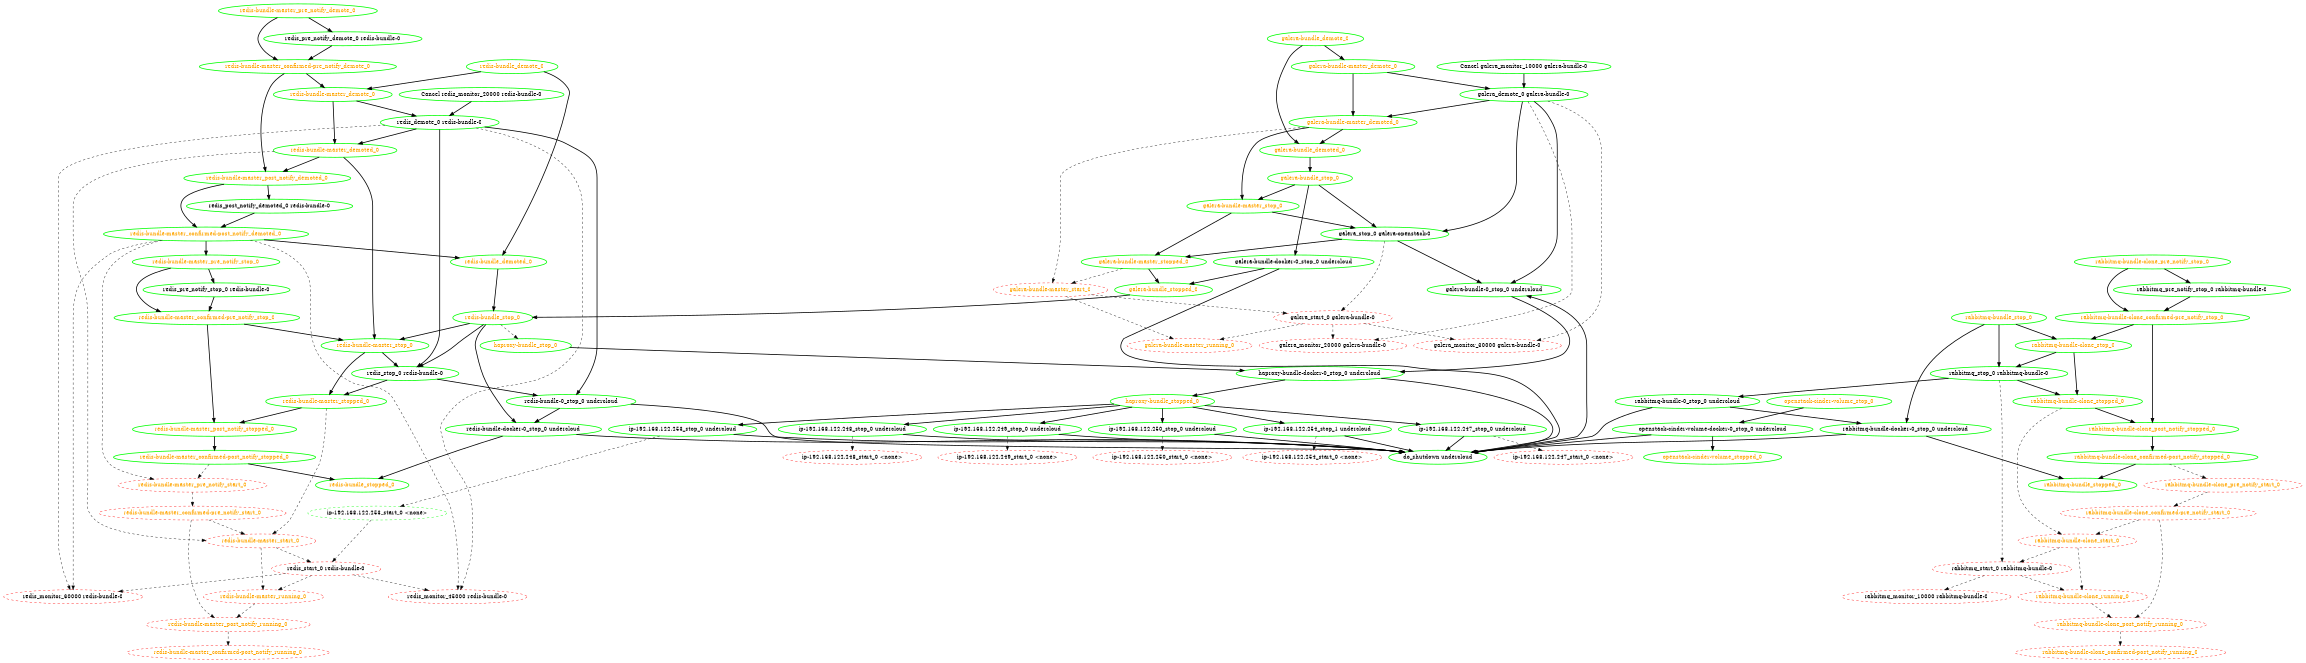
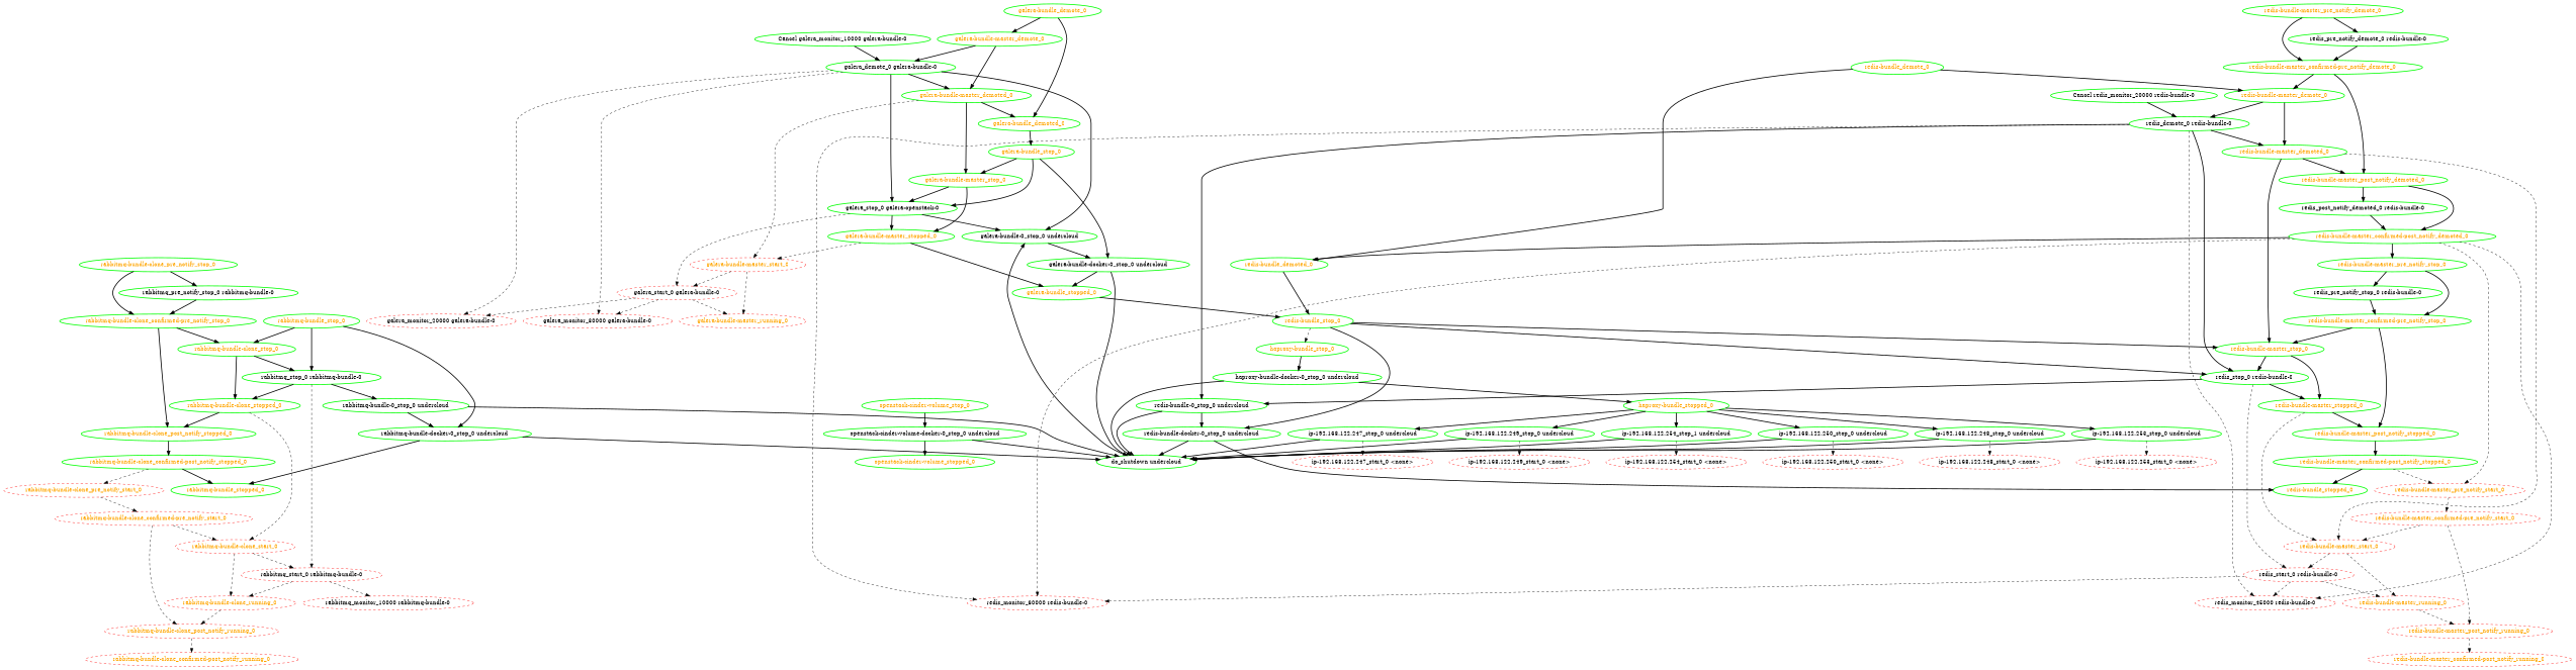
  digraph {
    node [color=green fontcolor=orange style=bold]
    edge [style=bold]
    "Cancel galera_monitor_10000 galera-bundle-0" [fontcolor=black]
    "galera_demote_0 galera-bundle-0" [fontcolor=black]
    "galera-bundle-0_stop_0 undercloud" [fontcolor=black]
    "galera-bundle-master_demoted_0"
    n5 [fontcolor=black label="galera_stop_0 galera-openstack-0"]
    "galera_monitor_20000 galera-bundle-0" [color=red fontcolor=black style=dashed]
    "galera_monitor_30000 galera-bundle-0" [color=red fontcolor=black style=dashed]
    "galera-bundle-docker-0_stop_0 undercloud" [fontcolor=black]
    "galera-bundle-master_start_0" [color=red style=dashed]
    "galera-bundle-master_stop_0"
    "galera-bundle_demoted_0"
    "galera_start_0 galera-bundle-0" [color=red fontcolor=black style=dashed]
    "galera-bundle-master_stopped_0"
    "Cancel redis_monitor_20000 redis-bundle-0" [fontcolor=black]
    "redis_demote_0 redis-bundle-0" [fontcolor=black]
    "redis-bundle-0_stop_0 undercloud" [fontcolor=black]
    "redis_monitor_45000 redis-bundle-0" [color=red fontcolor=black style=dashed]
    "redis_monitor_60000 redis-bundle-0" [color=red fontcolor=black style=dashed]
    "redis-bundle-master_demoted_0"
    "redis_stop_0 redis-bundle-0" [fontcolor=black]
    "do_shutdown undercloud" [fontcolor=black]
    "redis-bundle-docker-0_stop_0 undercloud" [fontcolor=black]
    "redis-bundle-master_stop_0"
    "redis-bundle-master_post_notify_demoted_0"
    "redis-bundle-master_start_0" [color=red style=dashed]
    "redis_start_0 redis-bundle-0" [color=red fontcolor=black style=dashed]
    "redis-bundle-master_stopped_0"
    "galera-bundle_stopped_0"
    "redis-bundle_stop_0"
    "haproxy-bundle_stop_0"
    "galera-bundle-master_demote_0"
    "galera-bundle-master_running_0" [color=red style=dashed]
    "galera-bundle_stop_0"
    "galera-bundle_demote_0"
    "haproxy-bundle-docker-0_stop_0 undercloud" [fontcolor=black]
    "redis-bundle_stopped_0"
    "haproxy-bundle_stopped_0"
    "ip-192.168.122.247_stop_0 undercloud" [fontcolor=black]
    "ip-192.168.122.248_stop_0 undercloud" [fontcolor=black]
    "ip-192.168.122.249_stop_0 undercloud" [fontcolor=black]
    "ip-192.168.122.250_stop_0 undercloud" [fontcolor=black]
    "ip-192.168.122.253_stop_0 undercloud" [fontcolor=black]
    n43 [fontcolor=black label="ip-192.168.122.254_stop_1 undercloud"]
    "ip-192.168.122.247_start_0 <none>" [color=red fontcolor=black style=dashed]
    "ip-192.168.122.248_start_0 <none>" [color=red fontcolor=black style=dashed]
    "ip-192.168.122.249_start_0 <none>" [color=red fontcolor=black style=dashed]
    "ip-192.168.122.250_start_0 <none>" [color=red fontcolor=black style=dashed]
-   "ip-192.168.122.253_start_0 <none>" [fontcolor=black style=dashed]
+   "ip-192.168.122.253_start_0 <none>" [color=red fontcolor=black style=dashed]
    "ip-192.168.122.254_start_0 <none>" [color=red fontcolor=black style=dashed]
    "openstack-cinder-volume-docker-0_stop_0 undercloud" [fontcolor=black]
    "openstack-cinder-volume_stopped_0"
    "openstack-cinder-volume_stop_0"
    "rabbitmq-bundle-0_stop_0 undercloud" [fontcolor=black]
    "rabbitmq-bundle-docker-0_stop_0 undercloud" [fontcolor=black]
    "rabbitmq-bundle_stopped_0"
    "rabbitmq-bundle-clone_confirmed-post_notify_running_0" [color=red style=dashed]
    "rabbitmq-bundle-clone_confirmed-post_notify_stopped_0"
    "rabbitmq-bundle-clone_pre_notify_start_0" [color=red style=dashed]
    "rabbitmq-bundle-clone_confirmed-pre_notify_start_0" [color=red style=dashed]
    "rabbitmq-bundle-clone_post_notify_running_0" [color=red style=dashed]
    "rabbitmq-bundle-clone_start_0" [color=red style=dashed]
    "rabbitmq-bundle-clone_running_0" [color=red style=dashed]
    "rabbitmq_start_0 rabbitmq-bundle-0" [color=red fontcolor=black style=dashed]
    "rabbitmq_monitor_10000 rabbitmq-bundle-0" [color=red fontcolor=black style=dashed]
    "rabbitmq-bundle-clone_confirmed-pre_notify_stop_0"
    "rabbitmq-bundle-clone_post_notify_stopped_0"
    "rabbitmq-bundle-clone_stop_0"
    "rabbitmq-bundle-clone_stopped_0"
    "rabbitmq_stop_0 rabbitmq-bundle-0" [fontcolor=black]
    "rabbitmq-bundle-clone_pre_notify_stop_0"
    "rabbitmq_pre_notify_stop_0 rabbitmq-bundle-0" [fontcolor=black]
    "rabbitmq-bundle_stop_0"
    "redis-bundle-master_confirmed-post_notify_demoted_0"
    "redis-bundle-master_pre_notify_start_0" [color=red style=dashed]
    "redis-bundle-master_pre_notify_stop_0"
    "redis-bundle_demoted_0"
    "redis-bundle-master_confirmed-pre_notify_start_0" [color=red style=dashed]
    "redis-bundle-master_confirmed-pre_notify_stop_0"
    "redis_pre_notify_stop_0 redis-bundle-0" [fontcolor=black]
    "redis-bundle-master_post_notify_running_0" [color=red style=dashed]
    "redis-bundle-master_post_notify_stopped_0"
    "redis-bundle-master_confirmed-post_notify_running_0" [color=red style=dashed]
    "redis-bundle-master_confirmed-post_notify_stopped_0"
    "redis-bundle-master_confirmed-pre_notify_demote_0"
    "redis-bundle-master_demote_0"
    "redis_post_notify_demoted_0 redis-bundle-0" [fontcolor=black]
    "redis-bundle-master_running_0" [color=red style=dashed]
    "redis-bundle-master_pre_notify_demote_0"
    "redis_pre_notify_demote_0 redis-bundle-0" [fontcolor=black]
    "redis-bundle_demote_0"
    "Cancel galera_monitor_10000 galera-bundle-0" -> "galera_demote_0 galera-bundle-0"
    "galera_demote_0 galera-bundle-0" -> "galera-bundle-0_stop_0 undercloud"
    "galera_demote_0 galera-bundle-0" -> "galera-bundle-master_demoted_0"
    "galera_demote_0 galera-bundle-0" -> n5
    "galera_demote_0 galera-bundle-0" -> "galera_monitor_20000 galera-bundle-0" [style=dashed]
    "galera_demote_0 galera-bundle-0" -> "galera_monitor_30000 galera-bundle-0" [style=dashed]
-   "galera-bundle-0_stop_0 undercloud" -> "haproxy-bundle-docker-0_stop_0 undercloud"
+   "galera-bundle-0_stop_0 undercloud" -> "galera-bundle-docker-0_stop_0 undercloud"
    "galera-bundle-master_demoted_0" -> "galera-bundle-master_start_0" [style=dashed]
    "galera-bundle-master_demoted_0" -> "galera-bundle-master_stop_0"
    "galera-bundle-master_demoted_0" -> "galera-bundle_demoted_0"
    n5 -> "galera-bundle-0_stop_0 undercloud"
    n5 -> "galera_start_0 galera-bundle-0" [style=dashed]
    n5 -> "galera-bundle-master_stopped_0"
    "galera-bundle-docker-0_stop_0 undercloud" -> "do_shutdown undercloud"
    "galera-bundle-docker-0_stop_0 undercloud" -> "galera-bundle_stopped_0"
    "galera-bundle-master_start_0" -> "galera_start_0 galera-bundle-0" [style=dashed]
    "galera-bundle-master_start_0" -> "galera-bundle-master_running_0" [style=dashed]
    "galera-bundle-master_stop_0" -> n5
    "galera-bundle-master_stop_0" -> "galera-bundle-master_stopped_0"
    "galera-bundle_demoted_0" -> "galera-bundle_stop_0"
    "galera_start_0 galera-bundle-0" -> "galera_monitor_20000 galera-bundle-0" [style=dashed]
    "galera_start_0 galera-bundle-0" -> "galera_monitor_30000 galera-bundle-0" [style=dashed]
    "galera_start_0 galera-bundle-0" -> "galera-bundle-master_running_0" [style=dashed]
    "galera-bundle-master_stopped_0" -> "galera-bundle-master_start_0" [style=dashed]
    "galera-bundle-master_stopped_0" -> "galera-bundle_stopped_0"
    "Cancel redis_monitor_20000 redis-bundle-0" -> "redis_demote_0 redis-bundle-0"
    "redis_demote_0 redis-bundle-0" -> "redis-bundle-0_stop_0 undercloud"
    "redis_demote_0 redis-bundle-0" -> "redis_monitor_45000 redis-bundle-0" [style=dashed]
    "redis_demote_0 redis-bundle-0" -> "redis_monitor_60000 redis-bundle-0" [style=dashed]
    "redis_demote_0 redis-bundle-0" -> "redis-bundle-master_demoted_0"
    "redis_demote_0 redis-bundle-0" -> "redis_stop_0 redis-bundle-0"
    "redis-bundle-0_stop_0 undercloud" -> "do_shutdown undercloud"
    "redis-bundle-0_stop_0 undercloud" -> "redis-bundle-docker-0_stop_0 undercloud"
    "redis-bundle-master_demoted_0" -> "redis-bundle-master_stop_0"
    "redis-bundle-master_demoted_0" -> "redis-bundle-master_post_notify_demoted_0"
    "redis-bundle-master_demoted_0" -> "redis-bundle-master_start_0" [style=dashed]
    "redis_stop_0 redis-bundle-0" -> "redis-bundle-0_stop_0 undercloud"
-   "ip-192.168.122.253_start_0 <none>" -> "redis_start_0 redis-bundle-0" [style=dashed]
+   "redis_stop_0 redis-bundle-0" -> "redis_start_0 redis-bundle-0" [style=dashed]
    "redis_stop_0 redis-bundle-0" -> "redis-bundle-master_stopped_0"
    "do_shutdown undercloud" -> "galera-bundle-0_stop_0 undercloud"
    "redis-bundle-docker-0_stop_0 undercloud" -> "do_shutdown undercloud"
    "redis-bundle-docker-0_stop_0 undercloud" -> "redis-bundle_stopped_0"
    "redis-bundle-master_stop_0" -> "redis_stop_0 redis-bundle-0"
    "redis-bundle-master_stop_0" -> "redis-bundle-master_stopped_0"
    "redis-bundle-master_post_notify_demoted_0" -> "redis-bundle-master_confirmed-post_notify_demoted_0"
    "redis-bundle-master_post_notify_demoted_0" -> "redis_post_notify_demoted_0 redis-bundle-0"
    "redis-bundle-master_start_0" -> "redis_start_0 redis-bundle-0" [style=dashed]
    "redis-bundle-master_start_0" -> "redis-bundle-master_running_0" [style=dashed]
    "redis_start_0 redis-bundle-0" -> "redis_monitor_45000 redis-bundle-0" [style=dashed]
    "redis_start_0 redis-bundle-0" -> "redis_monitor_60000 redis-bundle-0" [style=dashed]
    "redis_start_0 redis-bundle-0" -> "redis-bundle-master_running_0" [style=dashed]
    "redis-bundle-master_stopped_0" -> "redis-bundle-master_start_0" [style=dashed]
    "redis-bundle-master_stopped_0" -> "redis-bundle-master_post_notify_stopped_0"
    "galera-bundle_stopped_0" -> "redis-bundle_stop_0"
    "redis-bundle_stop_0" -> "redis_stop_0 redis-bundle-0"
    "redis-bundle_stop_0" -> "redis-bundle-docker-0_stop_0 undercloud"
    "redis-bundle_stop_0" -> "redis-bundle-master_stop_0"
    "redis-bundle_stop_0" -> "haproxy-bundle_stop_0" [style=dashed]
    "haproxy-bundle_stop_0" -> "haproxy-bundle-docker-0_stop_0 undercloud"
    "galera-bundle-master_demote_0" -> "galera_demote_0 galera-bundle-0"
    "galera-bundle-master_demote_0" -> "galera-bundle-master_demoted_0"
    "galera-bundle_stop_0" -> n5
    "galera-bundle_stop_0" -> "galera-bundle-docker-0_stop_0 undercloud"
    "galera-bundle_stop_0" -> "galera-bundle-master_stop_0"
    "galera-bundle_demote_0" -> "galera-bundle_demoted_0"
    "galera-bundle_demote_0" -> "galera-bundle-master_demote_0"
    "haproxy-bundle-docker-0_stop_0 undercloud" -> "do_shutdown undercloud"
    "haproxy-bundle-docker-0_stop_0 undercloud" -> "haproxy-bundle_stopped_0"
    "haproxy-bundle_stopped_0" -> "ip-192.168.122.247_stop_0 undercloud"
    "haproxy-bundle_stopped_0" -> "ip-192.168.122.248_stop_0 undercloud"
    "haproxy-bundle_stopped_0" -> "ip-192.168.122.249_stop_0 undercloud"
    "haproxy-bundle_stopped_0" -> "ip-192.168.122.250_stop_0 undercloud"
    "haproxy-bundle_stopped_0" -> "ip-192.168.122.253_stop_0 undercloud"
    "haproxy-bundle_stopped_0" -> n43
    "ip-192.168.122.247_stop_0 undercloud" -> "do_shutdown undercloud"
    "ip-192.168.122.247_stop_0 undercloud" -> "ip-192.168.122.247_start_0 <none>" [style=dashed]
    "ip-192.168.122.248_stop_0 undercloud" -> "do_shutdown undercloud"
    "ip-192.168.122.248_stop_0 undercloud" -> "ip-192.168.122.248_start_0 <none>" [style=dashed]
    "ip-192.168.122.249_stop_0 undercloud" -> "do_shutdown undercloud"
    "ip-192.168.122.249_stop_0 undercloud" -> "ip-192.168.122.249_start_0 <none>" [style=dashed]
    "ip-192.168.122.250_stop_0 undercloud" -> "do_shutdown undercloud"
    "ip-192.168.122.250_stop_0 undercloud" -> "ip-192.168.122.250_start_0 <none>" [style=dashed]
    "ip-192.168.122.253_stop_0 undercloud" -> "do_shutdown undercloud"
    "ip-192.168.122.253_stop_0 undercloud" -> "ip-192.168.122.253_start_0 <none>" [style=dashed]
    n43 -> "do_shutdown undercloud"
    n43 -> "ip-192.168.122.254_start_0 <none>" [style=dashed]
    "openstack-cinder-volume-docker-0_stop_0 undercloud" -> "do_shutdown undercloud"
    "openstack-cinder-volume-docker-0_stop_0 undercloud" -> "openstack-cinder-volume_stopped_0"
    "openstack-cinder-volume_stop_0" -> "openstack-cinder-volume-docker-0_stop_0 undercloud"
    "rabbitmq-bundle-0_stop_0 undercloud" -> "do_shutdown undercloud"
    "rabbitmq-bundle-0_stop_0 undercloud" -> "rabbitmq-bundle-docker-0_stop_0 undercloud"
    "rabbitmq-bundle-docker-0_stop_0 undercloud" -> "do_shutdown undercloud"
    "rabbitmq-bundle-docker-0_stop_0 undercloud" -> "rabbitmq-bundle_stopped_0"
    "rabbitmq-bundle-clone_confirmed-post_notify_stopped_0" -> "rabbitmq-bundle_stopped_0"
    "rabbitmq-bundle-clone_confirmed-post_notify_stopped_0" -> "rabbitmq-bundle-clone_pre_notify_start_0" [style=dashed]
    "rabbitmq-bundle-clone_pre_notify_start_0" -> "rabbitmq-bundle-clone_confirmed-pre_notify_start_0" [style=dashed]
    "rabbitmq-bundle-clone_confirmed-pre_notify_start_0" -> "rabbitmq-bundle-clone_post_notify_running_0" [style=dashed]
    "rabbitmq-bundle-clone_confirmed-pre_notify_start_0" -> "rabbitmq-bundle-clone_start_0" [style=dashed]
    "rabbitmq-bundle-clone_post_notify_running_0" -> "rabbitmq-bundle-clone_confirmed-post_notify_running_0" [style=dashed]
    "rabbitmq-bundle-clone_start_0" -> "rabbitmq-bundle-clone_running_0" [style=dashed]
    "rabbitmq-bundle-clone_start_0" -> "rabbitmq_start_0 rabbitmq-bundle-0" [style=dashed]
    "rabbitmq-bundle-clone_running_0" -> "rabbitmq-bundle-clone_post_notify_running_0" [style=dashed]
    "rabbitmq_start_0 rabbitmq-bundle-0" -> "rabbitmq-bundle-clone_running_0" [style=dashed]
    "rabbitmq_start_0 rabbitmq-bundle-0" -> "rabbitmq_monitor_10000 rabbitmq-bundle-0" [style=dashed]
    "rabbitmq-bundle-clone_confirmed-pre_notify_stop_0" -> "rabbitmq-bundle-clone_post_notify_stopped_0"
    "rabbitmq-bundle-clone_confirmed-pre_notify_stop_0" -> "rabbitmq-bundle-clone_stop_0"
    "rabbitmq-bundle-clone_post_notify_stopped_0" -> "rabbitmq-bundle-clone_confirmed-post_notify_stopped_0"
    "rabbitmq-bundle-clone_stop_0" -> "rabbitmq-bundle-clone_stopped_0"
    "rabbitmq-bundle-clone_stop_0" -> "rabbitmq_stop_0 rabbitmq-bundle-0"
    "rabbitmq-bundle-clone_stopped_0" -> "rabbitmq-bundle-clone_start_0" [style=dashed]
    "rabbitmq-bundle-clone_stopped_0" -> "rabbitmq-bundle-clone_post_notify_stopped_0"
    "rabbitmq_stop_0 rabbitmq-bundle-0" -> "rabbitmq-bundle-0_stop_0 undercloud"
    "rabbitmq_stop_0 rabbitmq-bundle-0" -> "rabbitmq_start_0 rabbitmq-bundle-0" [style=dashed]
    "rabbitmq_stop_0 rabbitmq-bundle-0" -> "rabbitmq-bundle-clone_stopped_0"
    "rabbitmq-bundle-clone_pre_notify_stop_0" -> "rabbitmq-bundle-clone_confirmed-pre_notify_stop_0"
    "rabbitmq-bundle-clone_pre_notify_stop_0" -> "rabbitmq_pre_notify_stop_0 rabbitmq-bundle-0"
    "rabbitmq_pre_notify_stop_0 rabbitmq-bundle-0" -> "rabbitmq-bundle-clone_confirmed-pre_notify_stop_0"
    "rabbitmq-bundle_stop_0" -> "rabbitmq-bundle-docker-0_stop_0 undercloud"
    "rabbitmq-bundle_stop_0" -> "rabbitmq-bundle-clone_stop_0"
    "rabbitmq-bundle_stop_0" -> "rabbitmq_stop_0 rabbitmq-bundle-0"
    "redis-bundle-master_confirmed-post_notify_demoted_0" -> "redis_monitor_45000 redis-bundle-0" [style=dashed]
    "redis-bundle-master_confirmed-post_notify_demoted_0" -> "redis_monitor_60000 redis-bundle-0" [style=dashed]
    "redis-bundle-master_confirmed-post_notify_demoted_0" -> "redis-bundle-master_pre_notify_start_0" [style=dashed]
    "redis-bundle-master_confirmed-post_notify_demoted_0" -> "redis-bundle-master_pre_notify_stop_0"
    "redis-bundle-master_confirmed-post_notify_demoted_0" -> "redis-bundle_demoted_0"
    "redis-bundle-master_pre_notify_start_0" -> "redis-bundle-master_confirmed-pre_notify_start_0" [style=dashed]
    "redis-bundle-master_pre_notify_stop_0" -> "redis-bundle-master_confirmed-pre_notify_stop_0"
    "redis-bundle-master_pre_notify_stop_0" -> "redis_pre_notify_stop_0 redis-bundle-0"
    "redis-bundle_demoted_0" -> "redis-bundle_stop_0"
    "redis-bundle-master_confirmed-pre_notify_start_0" -> "redis-bundle-master_start_0" [style=dashed]
    "redis-bundle-master_confirmed-pre_notify_start_0" -> "redis-bundle-master_post_notify_running_0" [style=dashed]
    "redis-bundle-master_confirmed-pre_notify_stop_0" -> "redis-bundle-master_stop_0"
    "redis-bundle-master_confirmed-pre_notify_stop_0" -> "redis-bundle-master_post_notify_stopped_0"
    "redis_pre_notify_stop_0 redis-bundle-0" -> "redis-bundle-master_confirmed-pre_notify_stop_0"
    "redis-bundle-master_post_notify_running_0" -> "redis-bundle-master_confirmed-post_notify_running_0" [style=dashed]
    "redis-bundle-master_post_notify_stopped_0" -> "redis-bundle-master_confirmed-post_notify_stopped_0"
    "redis-bundle-master_confirmed-post_notify_stopped_0" -> "redis-bundle_stopped_0"
    "redis-bundle-master_confirmed-post_notify_stopped_0" -> "redis-bundle-master_pre_notify_start_0" [style=dashed]
    "redis-bundle-master_confirmed-pre_notify_demote_0" -> "redis-bundle-master_post_notify_demoted_0"
    "redis-bundle-master_confirmed-pre_notify_demote_0" -> "redis-bundle-master_demote_0"
    "redis-bundle-master_demote_0" -> "redis_demote_0 redis-bundle-0"
    "redis-bundle-master_demote_0" -> "redis-bundle-master_demoted_0"
    "redis_post_notify_demoted_0 redis-bundle-0" -> "redis-bundle-master_confirmed-post_notify_demoted_0"
    "redis-bundle-master_running_0" -> "redis-bundle-master_post_notify_running_0" [style=dashed]
    "redis-bundle-master_pre_notify_demote_0" -> "redis-bundle-master_confirmed-pre_notify_demote_0"
    "redis-bundle-master_pre_notify_demote_0" -> "redis_pre_notify_demote_0 redis-bundle-0"
    "redis_pre_notify_demote_0 redis-bundle-0" -> "redis-bundle-master_confirmed-pre_notify_demote_0"
    "redis-bundle_demote_0" -> "redis-bundle_demoted_0"
    "redis-bundle_demote_0" -> "redis-bundle-master_demote_0"
  }
